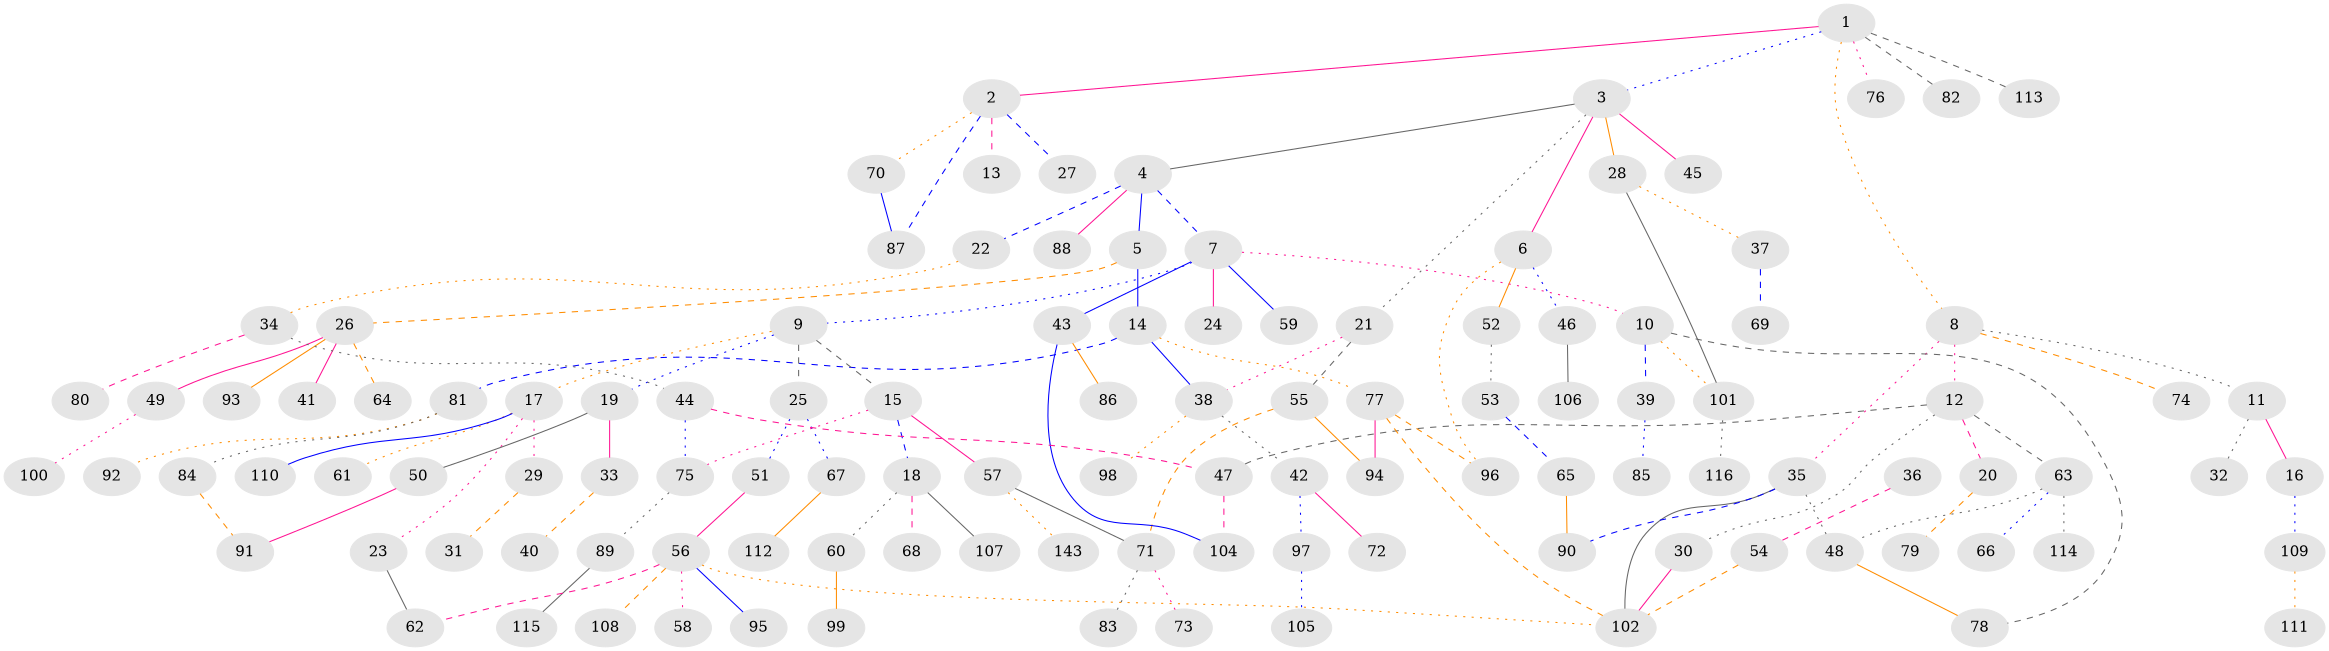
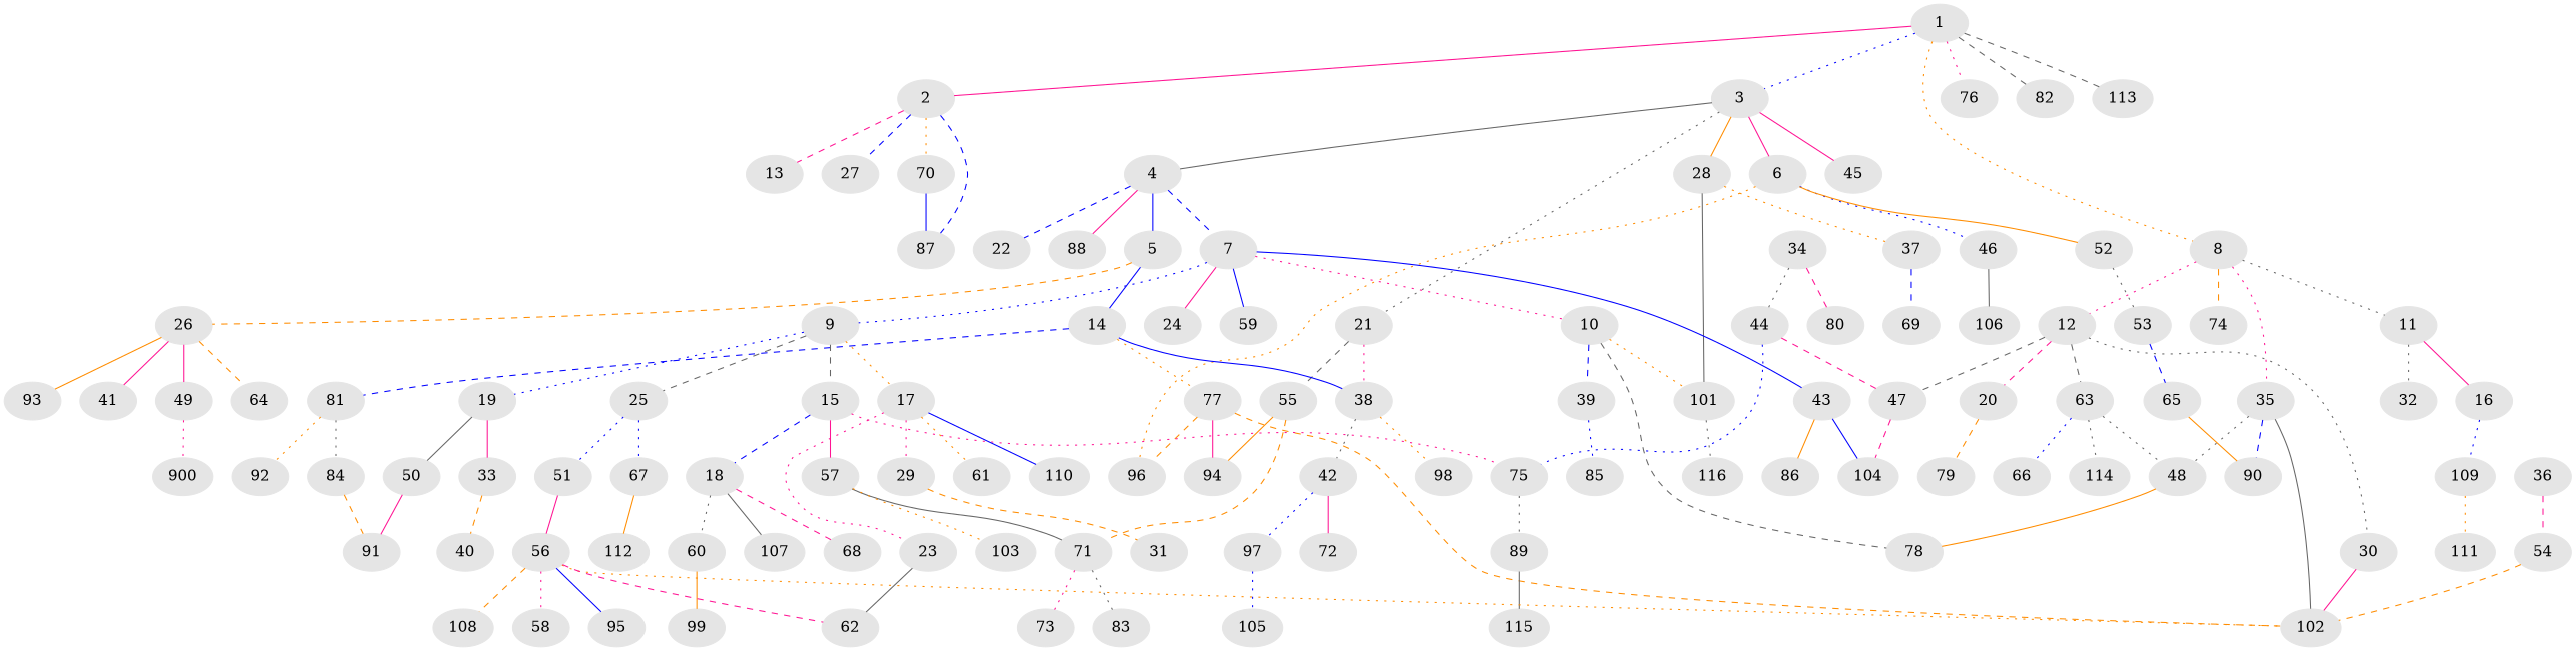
  graph {
    node [color=gray90 style=filled]
    edge [color=darkorange style=dotted]
    1
    2
    3
    8
    76
    82
    113
    13
    27
    70
    87
    4
    6
    21
    28
    45
    11
    12
    35
    74
    36
    54
    5
    7
    22
    88
    46
    52
    96
    38
    55
    101
    37
    14
    26
    9
    10
    24
    43
    59
    34
    77
    81
    41
    49
    64
    93
    106
    53
    15
    17
    19
    25
    39
    78
    86
    104
    16
    32
    20
    30
    47
    63
    102
    48
    90
    18
    57
    75
    23
    29
    61
    110
    33
    50
    51
    67
    85
    116
    109
    79
    66
    114
    42
    98
    94
    92
    84
    60
    68
    107
    71
-   103 [label=143]
+   103
    89
    111
    62
    31
    99
    40
    91
    44
    80
    56
    112
-   100
+   100 [label=900]
    69
    72
    97
    105
    58
    95
    108
    65
    73
    83
    115
    1 -- 2 [color=deeppink style=solid]
    1 -- 3 [color=blue]
    1 -- 8
    1 -- 76 [color=deeppink]
    1 -- 82 [color=gray40 style=dashed]
    1 -- 113 [color=gray40 style=dashed]
    2 -- 13 [color=deeppink style=dashed]
    2 -- 27 [color=blue style=dashed]
    2 -- 70
    2 -- 87 [color=blue style=dashed]
    3 -- 4 [color=gray40 style=solid]
    3 -- 6 [color=deeppink style=solid]
    3 -- 21 [color=gray40]
    3 -- 28 [style=solid]
    3 -- 45 [color=deeppink style=solid]
    8 -- 11 [color=gray40]
    8 -- 12 [color=deeppink]
    8 -- 35 [color=deeppink]
    8 -- 74 [style=dashed]
    70 -- 87 [color=blue style=solid]
    4 -- 5 [color=blue style=solid]
    4 -- 7 [color=blue style=dashed]
    4 -- 22 [color=blue style=dashed]
    4 -- 88 [color=deeppink style=solid]
    6 -- 46 [color=blue]
    6 -- 52 [style=solid]
    6 -- 96
    21 -- 38 [color=deeppink]
    21 -- 55 [color=gray40 style=dashed]
    28 -- 101 [color=gray40 style=solid]
    28 -- 37
    11 -- 16 [color=deeppink style=solid]
    11 -- 32 [color=gray40]
    12 -- 20 [color=deeppink style=dashed]
    12 -- 30 [color=gray40]
    12 -- 47 [color=gray40 style=dashed]
    12 -- 63 [color=gray40 style=dashed]
    35 -- 102 [color=gray40 style=solid]
    35 -- 48 [color=gray40]
    35 -- 90 [color=blue style=dashed]
    36 -- 54 [color=deeppink style=dashed]
    54 -- 102 [style=dashed]
    5 -- 14 [color=blue style=solid]
    5 -- 26 [style=dashed]
    7 -- 9 [color=blue]
    7 -- 10 [color=deeppink]
    7 -- 24 [color=deeppink style=solid]
    7 -- 43 [color=blue style=solid]
    7 -- 59 [color=blue style=solid]
-   22 -- 34
    46 -- 106 [color=gray40 style=solid]
    52 -- 53 [color=gray40]
    38 -- 42 [color=gray40]
    38 -- 98
    55 -- 94 [style=solid]
    55 -- 71 [style=dashed]
    101 -- 116 [color=gray40]
    37 -- 69 [color=blue style=dashed]
    14 -- 38 [color=blue style=solid]
    14 -- 77
    14 -- 81 [color=blue style=dashed]
    26 -- 41 [color=deeppink style=solid]
    26 -- 49 [color=deeppink style=solid]
    26 -- 64 [style=dashed]
    26 -- 93 [style=solid]
    9 -- 15 [color=gray40 style=dashed]
    9 -- 17
    9 -- 19 [color=blue]
    9 -- 25 [color=gray40 style=dashed]
    10 -- 101
    10 -- 39 [color=blue style=dashed]
    10 -- 78 [color=gray40 style=dashed]
    43 -- 86 [style=solid]
    43 -- 104 [color=blue style=solid]
    34 -- 44 [color=gray40]
    34 -- 80 [color=deeppink style=dashed]
    77 -- 96 [style=dashed]
    77 -- 102 [style=dashed]
    77 -- 94 [color=deeppink style=solid]
    81 -- 92
    81 -- 84 [color=gray40]
    49 -- 100 [color=deeppink]
    53 -- 65 [color=blue style=dashed]
    15 -- 18 [color=blue style=dashed]
    15 -- 57 [color=deeppink style=solid]
    15 -- 75 [color=deeppink]
    17 -- 23 [color=deeppink]
    17 -- 29 [color=deeppink]
    17 -- 61
    17 -- 110 [color=blue style=solid]
    19 -- 33 [color=deeppink style=solid]
    19 -- 50 [color=gray40 style=solid]
    25 -- 51 [color=blue]
    25 -- 67 [color=blue]
    39 -- 85 [color=blue]
    16 -- 109 [color=blue]
    20 -- 79 [style=dashed]
    30 -- 102 [color=deeppink style=solid]
    47 -- 104 [color=deeppink style=dashed]
    63 -- 48 [color=gray40]
    63 -- 66 [color=blue]
    63 -- 114 [color=gray40]
    48 -- 78 [style=solid]
    18 -- 60 [color=gray40]
    18 -- 68 [color=deeppink style=dashed]
    18 -- 107 [color=gray40 style=solid]
    57 -- 71 [color=gray40 style=solid]
    57 -- 103
    75 -- 89 [color=gray40]
    23 -- 62 [color=gray40 style=solid]
    29 -- 31 [style=dashed]
    33 -- 40 [style=dashed]
    50 -- 91 [color=deeppink style=solid]
    51 -- 56 [color=deeppink style=solid]
    67 -- 112 [style=solid]
    109 -- 111
    42 -- 72 [color=deeppink style=solid]
    42 -- 97 [color=blue]
    84 -- 91 [style=dashed]
    60 -- 99 [style=solid]
    71 -- 73 [color=deeppink]
    71 -- 83 [color=gray40]
    89 -- 115 [color=gray40 style=solid]
    44 -- 47 [color=deeppink style=dashed]
    44 -- 75 [color=blue]
    56 -- 102
    56 -- 62 [color=deeppink style=dashed]
    56 -- 58 [color=deeppink]
    56 -- 95 [color=blue style=solid]
    56 -- 108 [style=dashed]
    97 -- 105 [color=blue]
    65 -- 90 [style=solid]
  }
